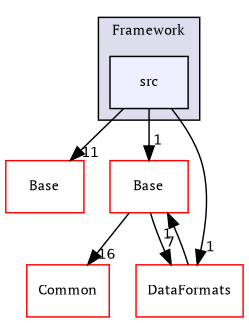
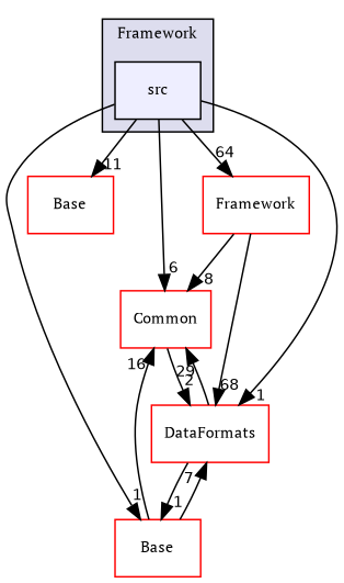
  digraph {
    compound=true
    fontname="PT Serif"
    node [fontname="PT Serif" fontsize=10 shape=box color=red]
    edge [fontname="PT Serif" headlabel=1 labeldistance=1.5 labelfontname=Helvetica labelfontsize=10]
    n1 [fillcolor="#eeeeff" label=src pencolor=black style=filled color=""]
    n2 [label=Common]
    n3 [label=Base]
    n4 [label=Base]
+   n5 [label=Framework]
    n6 [label=DataFormats]
    subgraph cluster_1 {
      bgcolor="#ddddee"
      fontsize=10
      label=Framework
      pencolor=black
      n1
    }
+   n1 -> n2 [headlabel=6]
    n1 -> n3 [headlabel=11]
    n1 -> n4
+   n1 -> n5 [headlabel=64]
    n1 -> n6
+   n2 -> n6 [headlabel=2]
    n4 -> n2 [headlabel=16]
    n4 -> n6 [headlabel=7]
+   n5 -> n2 [headlabel=8]
+   n5 -> n6 [headlabel=68]
+   n6 -> n2 [headlabel=29]
    n6 -> n4
  }
